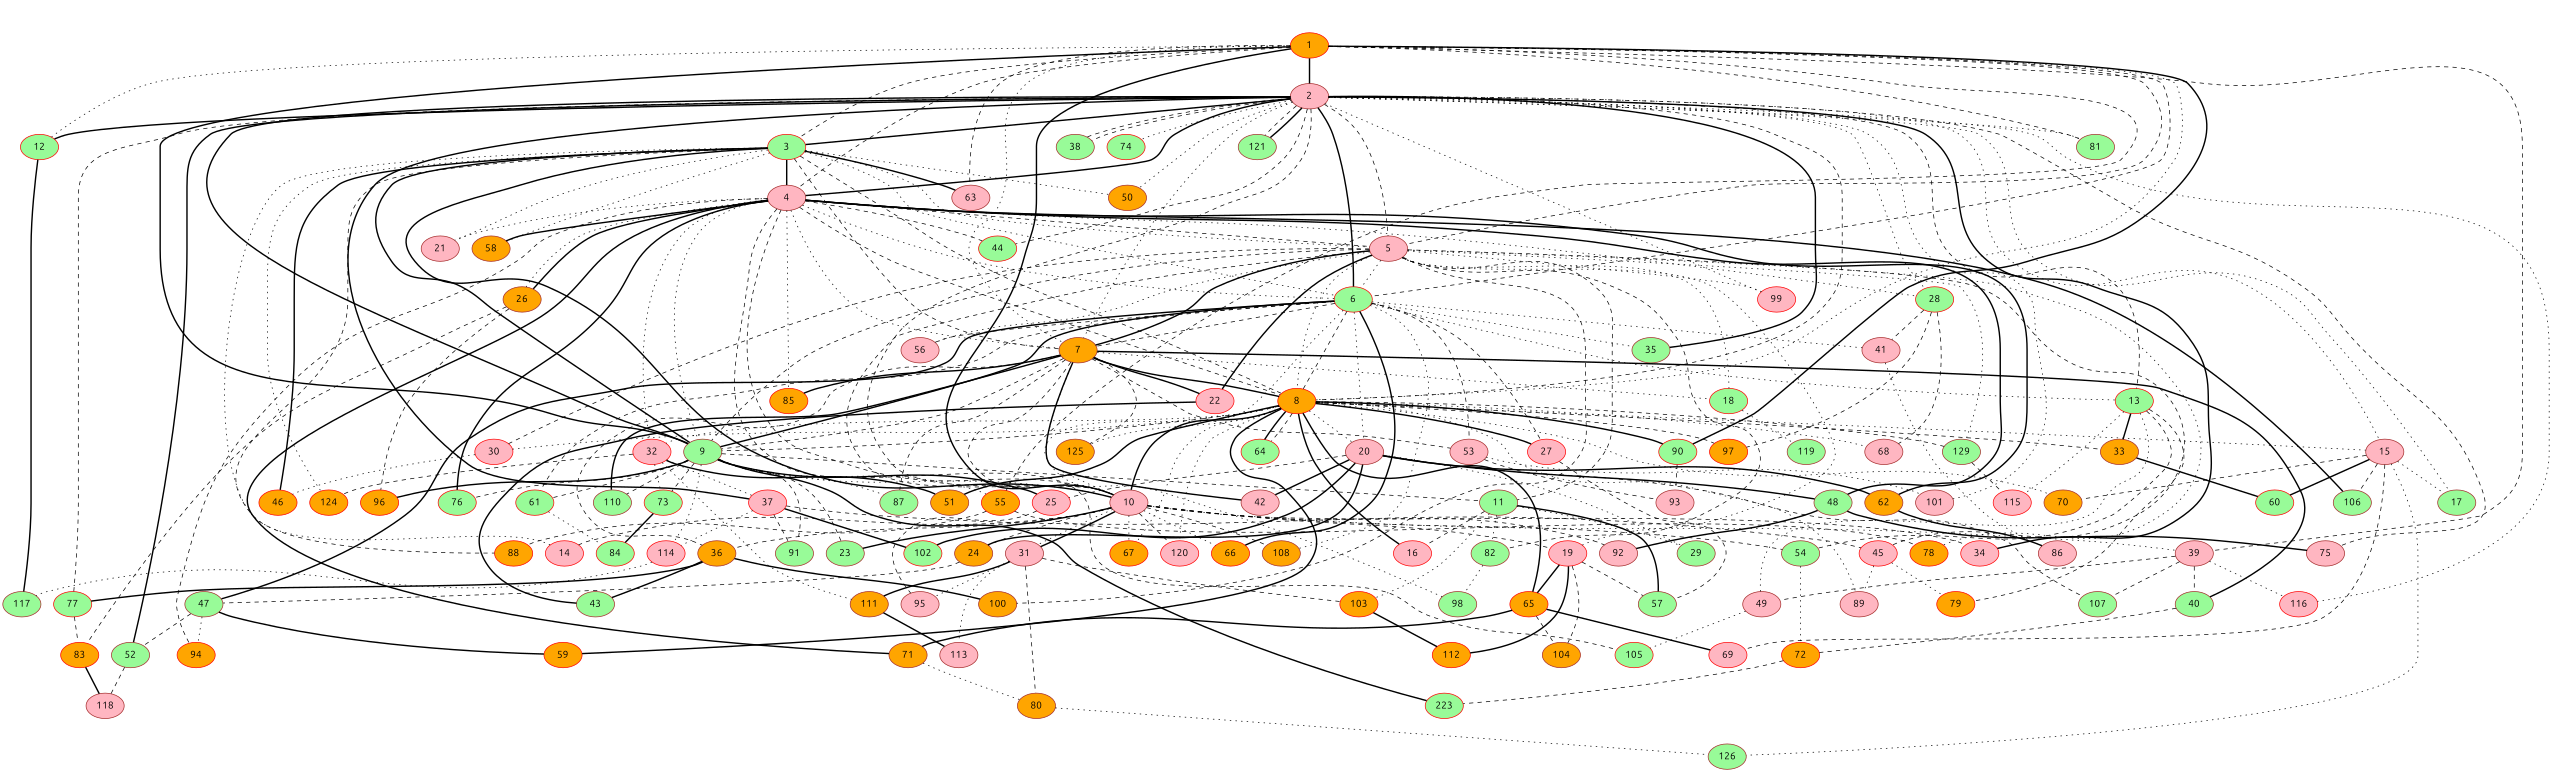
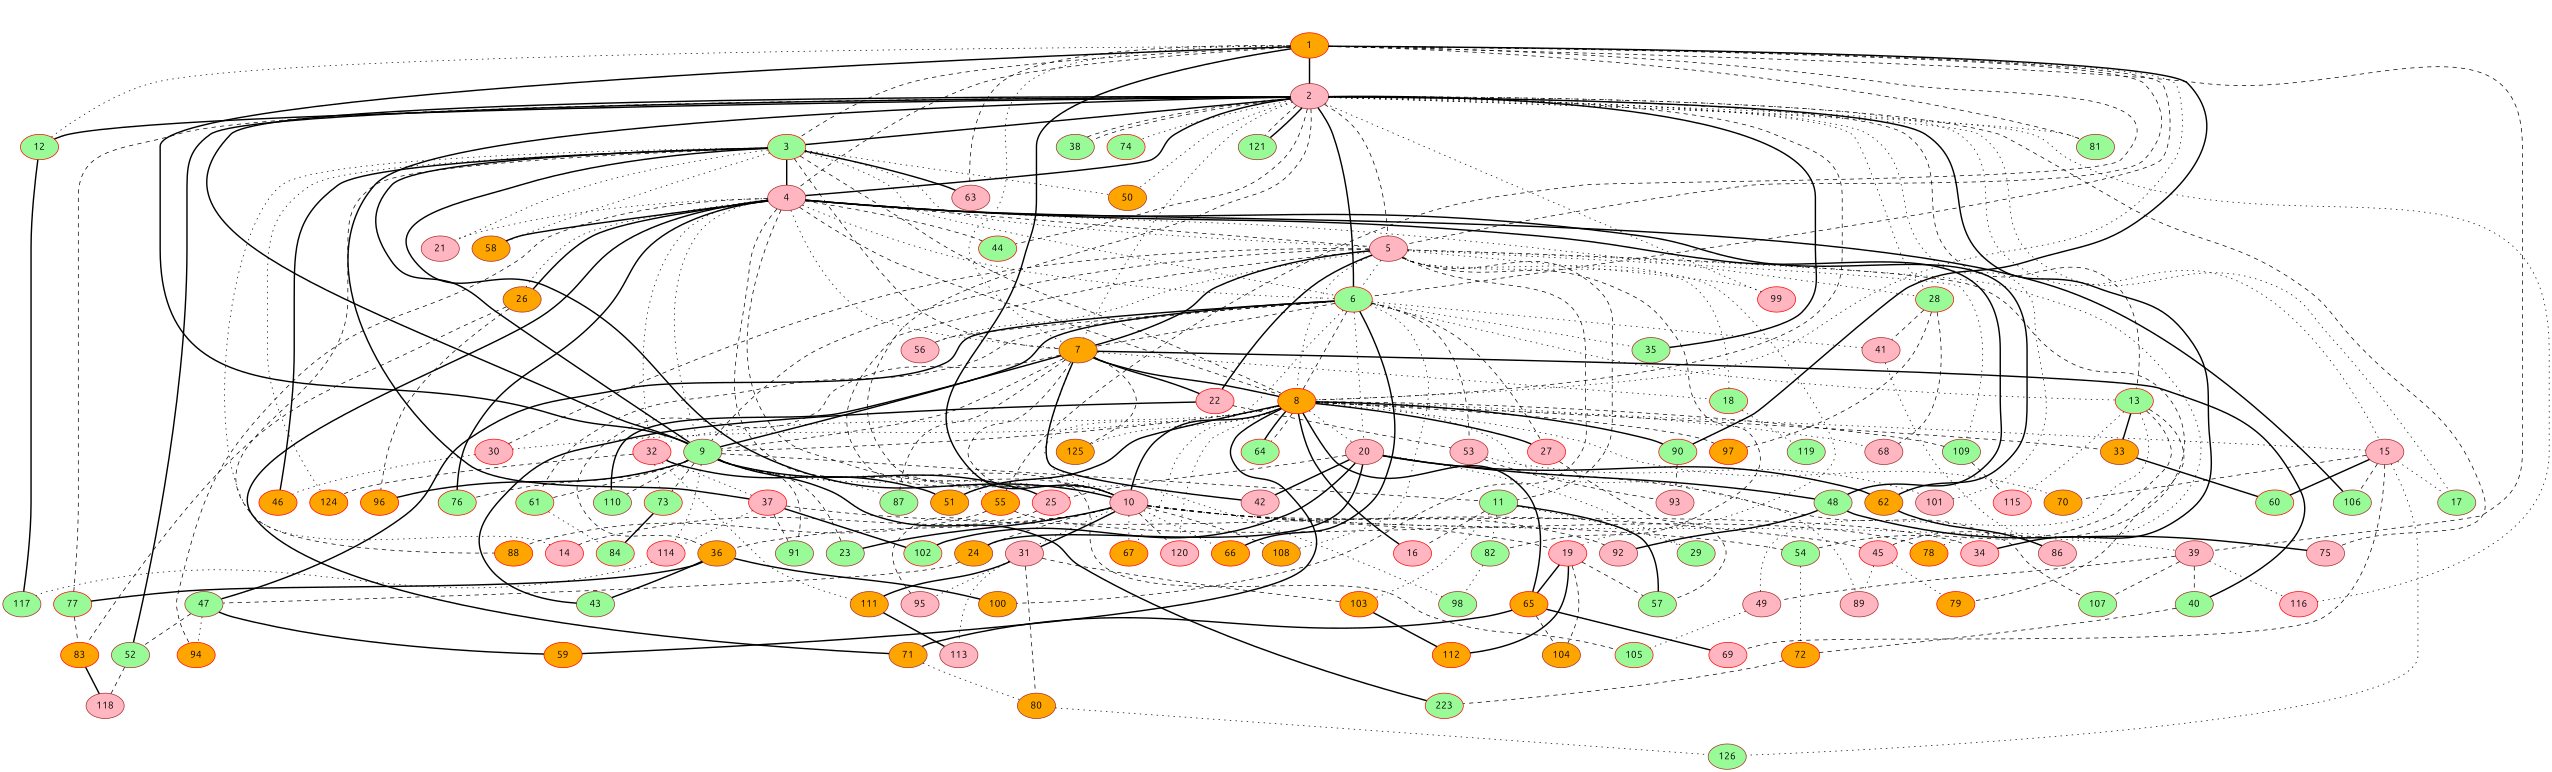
  graph {
    fontname=Ubuntu
    node [color=brown fillcolor=palegreen fontname=Ubuntu style=filled]
    edge [fontname=Ubuntu style=dashed]
    1 [color=red fillcolor=orange]
    2 [fillcolor=lightpink]
    3 [color=red]
    4 [fillcolor=lightpink]
    5 [fillcolor=lightpink]
    6 [color=red]
    7 [fillcolor=orange]
    8 [color=red fillcolor=orange]
    9
    10 [fillcolor=lightpink]
    12 [color=red]
    39 [fillcolor=lightpink]
    55 [color=red fillcolor=orange]
    63 [fillcolor=lightpink]
    81
    90 [color=red]
    13 [color=red]
    15 [fillcolor=lightpink]
    17
    28 [color=red]
    34 [color=red fillcolor=lightpink]
    35
    37 [color=red fillcolor=lightpink]
    38
    44 [color=red]
    50 [fillcolor=orange]
    52
    74 [color=red]
    75 [fillcolor=lightpink]
    77 [color=red]
    99 [color=red fillcolor=lightpink]
    101 [fillcolor=lightpink]
    116 [color=red fillcolor=lightpink]
    121
    14 [color=red fillcolor=lightpink]
    21 [fillcolor=lightpink]
    46 [color=red fillcolor=orange]
    58 [fillcolor=orange]
    88 [color=red fillcolor=orange]
    124 [color=red fillcolor=orange]
    26 [fillcolor=orange]
    32 [color=red fillcolor=lightpink]
    48
    62 [fillcolor=orange]
    71 [fillcolor=orange]
    76 [color=red]
-   85 [color=red fillcolor=orange]
    94 [color=red fillcolor=orange]
    105 [color=red]
    106
    11
    18 [color=red]
    19 [color=red fillcolor=lightpink]
    22 [color=red fillcolor=lightpink]
    30 [color=red fillcolor=lightpink]
    45 [color=red fillcolor=lightpink]
    56 [fillcolor=lightpink]
    78 [color=red fillcolor=orange]
    82
    100 [fillcolor=orange]
-   109 [label=129]
+   109
    20 [fillcolor=lightpink]
    27 [color=red fillcolor=lightpink]
    41 [fillcolor=lightpink]
    47
    53 [fillcolor=lightpink]
    61 [color=red]
    66 [color=red fillcolor=orange]
    108 [fillcolor=orange]
    36 [fillcolor=orange]
    40
    42 [fillcolor=lightpink]
    87
    98
    110
    125 [fillcolor=orange]
    16 [color=red fillcolor=lightpink]
    33 [fillcolor=orange]
    51 [fillcolor=orange]
    59 [color=red fillcolor=orange]
    64 [color=red]
    65 [color=red fillcolor=orange]
    67 [color=red fillcolor=orange]
    68 [fillcolor=lightpink]
    70 [fillcolor=orange]
    89 [fillcolor=lightpink]
    97 [color=red fillcolor=orange]
    120 [color=red fillcolor=lightpink]
    23
    25 [color=red fillcolor=lightpink]
    73 [color=red]
    91
    96 [color=red fillcolor=orange]
    114 [color=red fillcolor=lightpink]
    n95 [color=red label=223]
    24 [fillcolor=orange]
    31 [fillcolor=lightpink]
    54
    92 [fillcolor=lightpink]
    117
    49 [fillcolor=lightpink]
    107
    93 [fillcolor=lightpink]
    79 [color=red fillcolor=orange]
    115 [color=red fillcolor=lightpink]
    60 [color=red]
    69 [color=red fillcolor=lightpink]
    126
    102 [color=red]
    118 [fillcolor=lightpink]
    83 [color=red fillcolor=orange]
    111 [fillcolor=orange]
    86 [fillcolor=lightpink]
    80 [fillcolor=orange]
    29
    103 [color=red fillcolor=orange]
    57
    119
    104 [fillcolor=orange]
    112 [color=red fillcolor=orange]
    43
    84 [color=red]
    72 [color=red fillcolor=orange]
    95 [fillcolor=lightpink]
    113 [fillcolor=lightpink]
    1 -- 2 [style=bold]
    1 -- 3
    1 -- 4
    1 -- 5
    1 -- 6
    1 -- 7 [style=dotted]
    1 -- 8 [style=dotted]
    1 -- 9 [style=bold]
    1 -- 10 [style=bold]
    1 -- 12 [style=dotted]
    1 -- 39
    1 -- 55
    1 -- 63
    1 -- 81
    1 -- 90 [style=bold]
    2 -- 3 [style=bold]
    2 -- 4 [style=bold]
    2 -- 5
    2 -- 6 [style=bold]
    2 -- 7 [style=dotted]
    2 -- 8
    2 -- 9 [style=bold]
    2 -- 10
    2 -- 12 [style=bold]
    2 -- 81 [style=dotted]
    2 -- 13
    2 -- 15 [style=dotted]
    2 -- 17 [style=dotted]
    2 -- 28 [style=dotted]
    2 -- 34 [style=bold]
    2 -- 35 [style=bold]
    2 -- 37 [style=bold]
    2 -- 38
    2 -- 38
    2 -- 44
    2 -- 50 [style=dotted]
    2 -- 52 [style=bold]
    2 -- 74 [style=dotted]
    2 -- 75
    2 -- 77
    2 -- 99 [style=dotted]
    2 -- 101 [style=dotted]
    2 -- 116 [style=dotted]
    2 -- 121
    2 -- 121 [style=bold]
    3 -- 4 [style=bold]
    3 -- 5 [style=dotted]
    3 -- 6 [style=dotted]
    3 -- 7
    3 -- 8
    3 -- 9 [style=bold]
    3 -- 10 [style=bold]
    3 -- 63 [style=bold]
    3 -- 50 [style=dotted]
    3 -- 14 [style=dotted]
    3 -- 21 [style=dotted]
    3 -- 46 [style=bold]
    3 -- 58 [style=dotted]
    3 -- 88
    3 -- 124 [style=dotted]
    4 -- 5
    4 -- 6 [style=dotted]
    4 -- 7 [style=dotted]
    4 -- 8
    4 -- 9 [style=dotted]
    4 -- 10
    4 -- 28 [style=dotted]
    4 -- 44
    4 -- 21 [style=dotted]
    4 -- 58 [style=bold]
    4 -- 26 [style=dotted]
    4 -- 26 [style=bold]
    4 -- 32 [style=dotted]
    4 -- 48 [style=bold]
    4 -- 62 [style=bold]
    4 -- 71 [style=bold]
    4 -- 76 [style=bold]
-   4 -- 85 [style=dotted]
    4 -- 94
    4 -- 105
    4 -- 106 [style=bold]
    5 -- 6 [style=dotted]
    5 -- 7 [style=bold]
    5 -- 8 [style=dotted]
    5 -- 9
    5 -- 10
    5 -- 99 [style=dotted]
    5 -- 11
    5 -- 18 [style=dotted]
    5 -- 19 [style=dotted]
    5 -- 22 [style=bold]
    5 -- 30
    5 -- 45
    5 -- 56 [style=dotted]
    5 -- 78 [style=dotted]
    5 -- 82
    5 -- 100
    5 -- 109 [style=dotted]
    6 -- 7
    6 -- 8
    6 -- 9 [style=bold]
    6 -- 10 [style=dotted]
    6 -- 13 [style=dotted]
    6 -- 35 [style=dotted]
    6 -- 56
    6 -- 20 [style=dotted]
    6 -- 27
    6 -- 41 [style=dotted]
    6 -- 47 [style=bold]
    6 -- 53
    6 -- 61
    6 -- 66 [style=bold]
    6 -- 108 [style=dotted]
    7 -- 8 [style=bold]
    7 -- 9
    7 -- 10
-   7 -- 85 [style=bold]
    7 -- 18 [style=dotted]
    7 -- 22 [style=bold]
-   7 -- 53
+   22 -- 53
    7 -- 36
    7 -- 40 [style=bold]
    7 -- 42 [style=bold]
    7 -- 87
    7 -- 98 [style=dotted]
    7 -- 110 [style=bold]
    7 -- 125
    8 -- 9
    8 -- 10 [style=bold]
    8 -- 90 [style=bold]
    8 -- 15 [style=dotted]
    8 -- 32 [style=dotted]
    8 -- 30 [style=dotted]
    8 -- 109
    8 -- 20 [style=dotted]
    8 -- 27 [style=bold]
    8 -- 125 [style=dotted]
    8 -- 16 [style=bold]
    8 -- 33
    8 -- 51 [style=bold]
    8 -- 59 [style=bold]
    8 -- 64 [style=bold]
    8 -- 64
    8 -- 65 [style=bold]
    8 -- 67 [style=dotted]
    8 -- 68 [style=dotted]
    8 -- 70 [style=dotted]
    8 -- 89 [style=dotted]
    8 -- 97
    8 -- 120 [style=dotted]
    9 -- 10 [style=dotted]
    9 -- 55 [style=dotted]
    9 -- 76
    9 -- 11
    9 -- 61
    9 -- 87 [style=dotted]
    9 -- 110
    9 -- 23
    9 -- 25 [style=bold]
    9 -- 73
    9 -- 91
    9 -- 96 [style=bold]
    9 -- 114 [style=dotted]
    9 -- n95 [style=bold]
    10 -- 39 [style=dotted]
    10 -- 34
    10 -- 14
    10 -- 19
    10 -- 66 [style=dotted]
    10 -- 108
    10 -- 36
    10 -- 67 [style=dotted]
    10 -- 120
    10 -- 23 [style=bold]
    10 -- 24
    10 -- 31 [style=dotted]
    10 -- 31 [style=bold]
    10 -- 54
    10 -- 92
    12 -- 117 [style=bold]
    39 -- 116 [style=dotted]
    39 -- 40
    39 -- 49
    39 -- 107
    55 -- 88
    55 -- 78
    90 -- 93
    13 -- 33 [style=bold]
    13 -- 54
    13 -- 49 [style=dotted]
    13 -- 79
    13 -- 115 [style=dotted]
    15 -- 17 [style=dotted]
    15 -- 106
    15 -- 70
    15 -- 60 [style=bold]
    15 -- 69
    15 -- 126 [style=dotted]
    28 -- 41
    28 -- 68
    28 -- 97
    37 -- 45
    37 -- 91
    37 -- 114 [style=dotted]
    37 -- 102 [style=bold]
    52 -- 118
    77 -- 83
    26 -- 96
    26 -- 83
    32 -- 37 [style=dotted]
    32 -- 124
    32 -- 51 [style=bold]
    32 -- 73 [style=dotted]
    32 -- 111 [style=dotted]
    48 -- 75 [style=bold]
    48 -- 92 [style=bold]
    62 -- 86 [style=bold]
    71 -- 80 [style=dotted]
    11 -- 82 [style=dotted]
    11 -- 16
    11 -- 29 [style=dotted]
    11 -- 103 [style=dotted]
    11 -- 57 [style=bold]
    18 -- 119 [style=dotted]
    19 -- 65 [style=bold]
    19 -- 57
    19 -- 104
    19 -- 112 [style=bold]
    22 -- 43 [style=bold]
    30 -- 46 [style=dotted]
    45 -- 89 [style=dotted]
    45 -- 79 [style=dotted]
    82 -- 98 [style=dotted]
    109 -- 115
    20 -- 48 [style=bold]
    20 -- 62 [style=bold]
    20 -- 42 [style=bold]
    20 -- 25
    20 -- 24 [style=bold]
    20 -- 107
    20 -- 102 [style=bold]
    20 -- 29 [style=dotted]
    27 -- 57
    41 -- 86 [style=dotted]
    47 -- 52
    47 -- 94 [style=dotted]
    47 -- 59 [style=bold]
    53 -- 101 [style=dotted]
    53 -- 93
    61 -- 84 [style=dotted]
    36 -- 77 [style=bold]
    36 -- 100 [style=bold]
    36 -- 43 [style=bold]
    40 -- 72
    33 -- 60 [style=bold]
    65 -- 71 [style=bold]
    65 -- 69 [style=bold]
    65 -- 104
    25 -- 95
    73 -- 84 [style=bold]
    114 -- 117 [style=dotted]
    24 -- 47
    31 -- 111 [style=bold]
    31 -- 80
    31 -- 103
    31 -- 95 [style=dotted]
    31 -- 113 [style=dotted]
    54 -- 72 [style=dotted]
    49 -- 105 [style=dotted]
    83 -- 118 [style=bold]
    111 -- 113 [style=bold]
    80 -- 126 [style=dotted]
    103 -- 112 [style=bold]
    72 -- n95
  }
